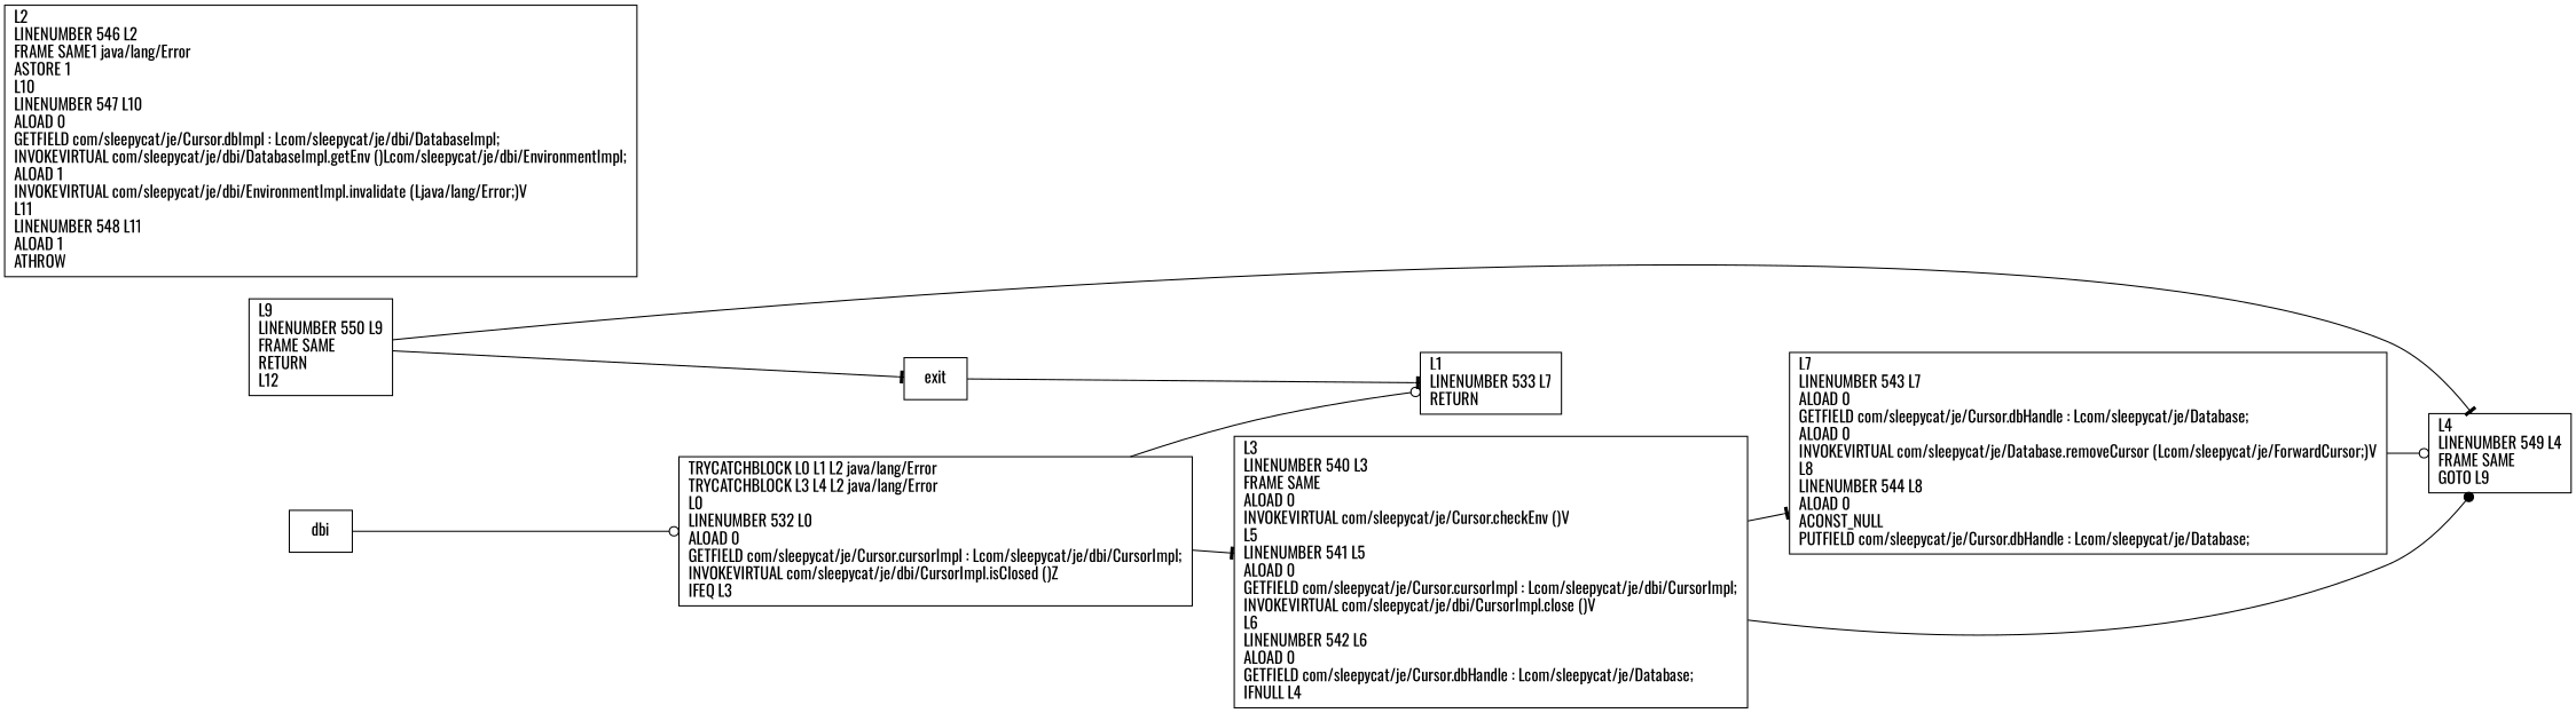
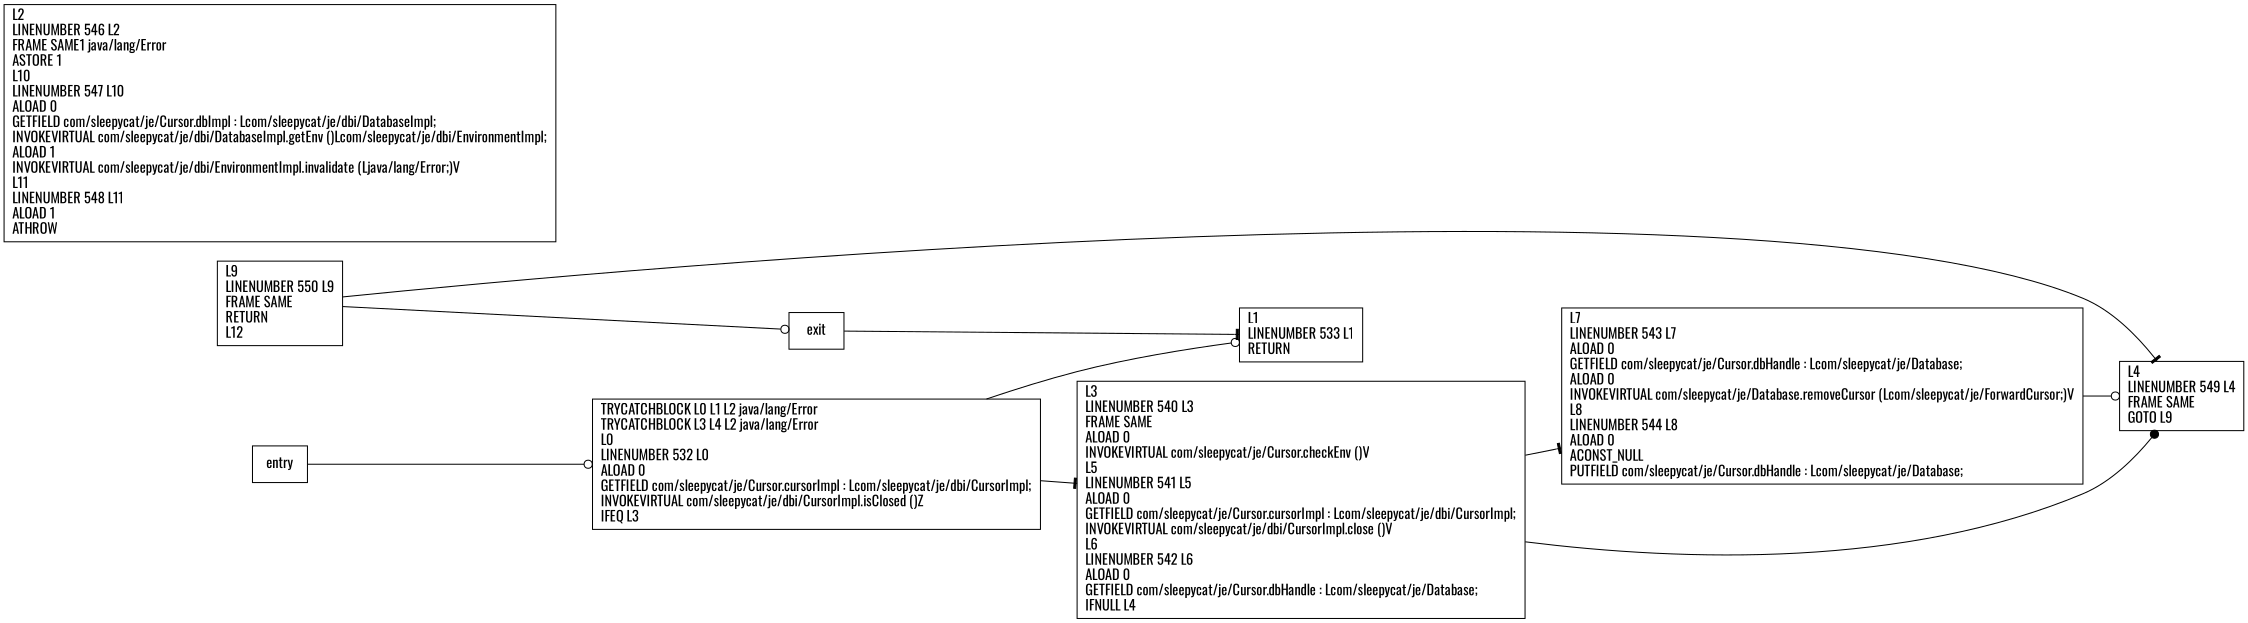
  digraph {
    fontname=Oswald
    rankdir=LR
    node [fontname=Oswald shape=record]
    edge [arrowhead=tee fontname=Oswald style=solid]
    n1 [label="L9\lLINENUMBER 550 L9\lFRAME SAME\lRETURN\lL12\l"]
    exit
    n3 [label="L4\lLINENUMBER 549 L4\lFRAME SAME\lGOTO L9\l"]
-   n4 [label="L1\lLINENUMBER 533 L7\lRETURN\l"]
+   n4 [label="L1\lLINENUMBER 533 L1\lRETURN\l"]
    n5 [label="TRYCATCHBLOCK L0 L1 L2 java/lang/Error\lTRYCATCHBLOCK L3 L4 L2 java/lang/Error\lL0\lLINENUMBER 532 L0\lALOAD 0\lGETFIELD com/sleepycat/je/Cursor.cursorImpl : Lcom/sleepycat/je/dbi/CursorImpl;\lINVOKEVIRTUAL com/sleepycat/je/dbi/CursorImpl.isClosed ()Z\lIFEQ L3\l"]
    n6 [label="L3\lLINENUMBER 540 L3\lFRAME SAME\lALOAD 0\lINVOKEVIRTUAL com/sleepycat/je/Cursor.checkEnv ()V\lL5\lLINENUMBER 541 L5\lALOAD 0\lGETFIELD com/sleepycat/je/Cursor.cursorImpl : Lcom/sleepycat/je/dbi/CursorImpl;\lINVOKEVIRTUAL com/sleepycat/je/dbi/CursorImpl.close ()V\lL6\lLINENUMBER 542 L6\lALOAD 0\lGETFIELD com/sleepycat/je/Cursor.dbHandle : Lcom/sleepycat/je/Database;\lIFNULL L4\l"]
    n7 [label="L7\lLINENUMBER 543 L7\lALOAD 0\lGETFIELD com/sleepycat/je/Cursor.dbHandle : Lcom/sleepycat/je/Database;\lALOAD 0\lINVOKEVIRTUAL com/sleepycat/je/Database.removeCursor (Lcom/sleepycat/je/ForwardCursor;)V\lL8\lLINENUMBER 544 L8\lALOAD 0\lACONST_NULL\lPUTFIELD com/sleepycat/je/Cursor.dbHandle : Lcom/sleepycat/je/Database;\l"]
    n8 [label="L2\lLINENUMBER 546 L2\lFRAME SAME1 java/lang/Error\lASTORE 1\lL10\lLINENUMBER 547 L10\lALOAD 0\lGETFIELD com/sleepycat/je/Cursor.dbImpl : Lcom/sleepycat/je/dbi/DatabaseImpl;\lINVOKEVIRTUAL com/sleepycat/je/dbi/DatabaseImpl.getEnv ()Lcom/sleepycat/je/dbi/EnvironmentImpl;\lALOAD 1\lINVOKEVIRTUAL com/sleepycat/je/dbi/EnvironmentImpl.invalidate (Ljava/lang/Error;)V\lL11\lLINENUMBER 548 L11\lALOAD 1\lATHROW\l"]
-   entry [label=dbi]
-   n1 -> exit
+   entry
+   n1 -> exit [arrowhead=odot]
    n1 -> n3
    exit -> n4
    n5 -> n4 [arrowhead=odot]
    n5 -> n6
    n6 -> n3 [arrowhead=dot]
    n6 -> n7
    n7 -> n3 [arrowhead=odot]
    entry -> n5 [arrowhead=odot]
  }
